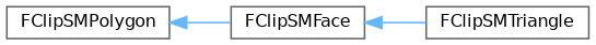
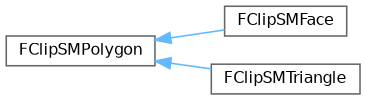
  digraph {
    rankdir=LR
    node [color=grey40 fillcolor=white fontname=Helvetica fontsize=10 shape=box style=filled]
    edge [color=steelblue1 dir=back fontname=Helvetica fontsize=10 labelfontname=Helvetica labelfontsize=10 style=solid]
    n1 [height=0.2 label=FClipSMFace width=0.4]
    n2 [height=0.2 label=FClipSMTriangle width=0.4]
    n3 [height=0.2 label=FClipSMPolygon width=0.4]
-   n1 -> n2
+   n3 -> n2
    n3 -> n1
  }
